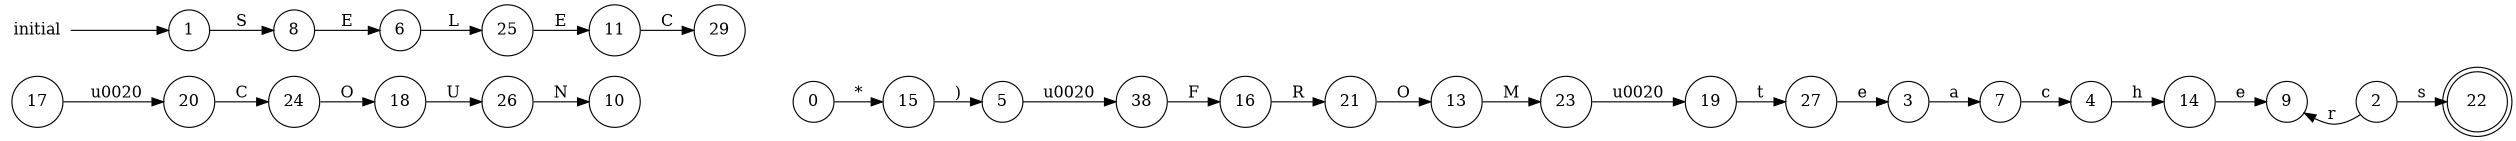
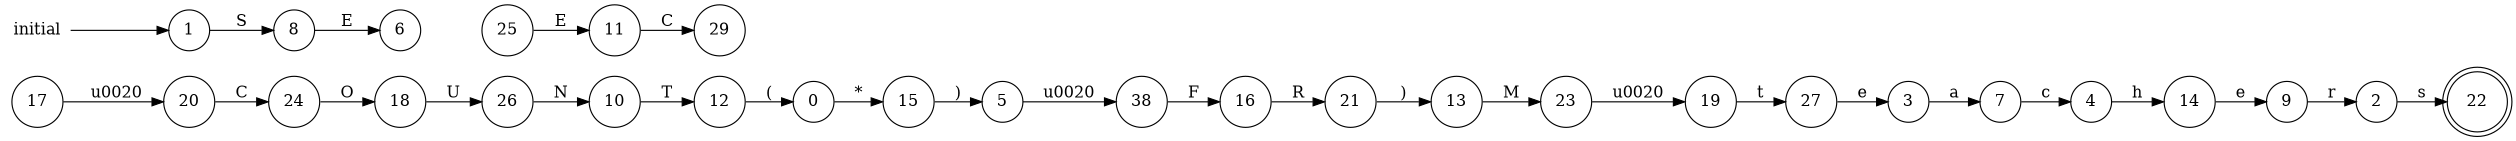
  digraph {
    rankdir=LR
    node [shape=circle]
    0
    15
    5
    n4 [label=38]
    1
    8
    6
    initial [shape=plaintext]
    25
    22 [shape=doublecircle]
    2
    3
    7
    4
    14
    9
    16
    21
    11
    29
    10
+   12
    17
    20
    13
    23
    19
    27
    24
    18
    26
    0 -> 15 [label="*"]
    15 -> 5 [label=")"]
    5 -> n4 [label="\u0020"]
    n4 -> 16 [label=F]
    1 -> 8 [label=S]
    8 -> 6 [label=E]
-   6 -> 25 [label=L]
    initial -> 1
    25 -> 11 [label=E]
    2 -> 22 [label=s]
    3 -> 7 [label=a]
    7 -> 4 [label=c]
    4 -> 14 [label=h]
    14 -> 9 [label=e]
-   2 -> 9 [label=r]
+   9 -> 2 [label=r]
    16 -> 21 [label=R]
-   21 -> 13 [label=O]
+   21 -> 13 [label=")"]
    11 -> 29 [label=C]
+   10 -> 12 [label=T]
+   12 -> 0 [label="("]
    17 -> 20 [label="\u0020"]
    20 -> 24 [label=C]
    13 -> 23 [label=M]
    23 -> 19 [label="\u0020"]
    19 -> 27 [label=t]
    27 -> 3 [label=e]
    24 -> 18 [label=O]
    18 -> 26 [label=U]
    26 -> 10 [label=N]
  }
